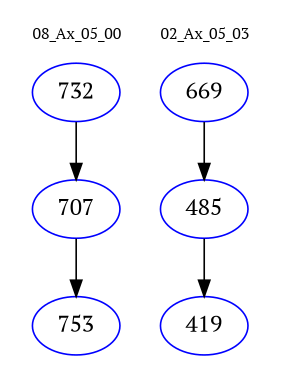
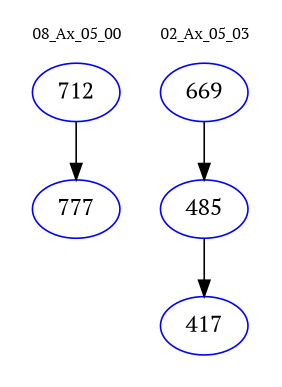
  digraph {
    fontname="PT Serif"
    node [color=blue fontname="PT Serif"]
    edge [color=black fontname="PT Serif"]
-   n1 [label=732]
-   n2 [label=707]
-   n3 [label=753]
+   n1 [label=712]
+   n2 [label=777]
    n4 [label=669]
    n5 [label=485]
-   n6 [label=419]
+   n6 [label=417]
    subgraph cluster_1 {
      color=white
      fontsize=10
      label="08_Ax_05_00"
      n1
      n2
-     n3
    }
    subgraph cluster_2 {
      color=white
      fontsize=10
      label="02_Ax_05_03"
      n4
      n5
      n6
    }
    n1 -> n2
-   n2 -> n3
    n4 -> n5
    n5 -> n6
  }
